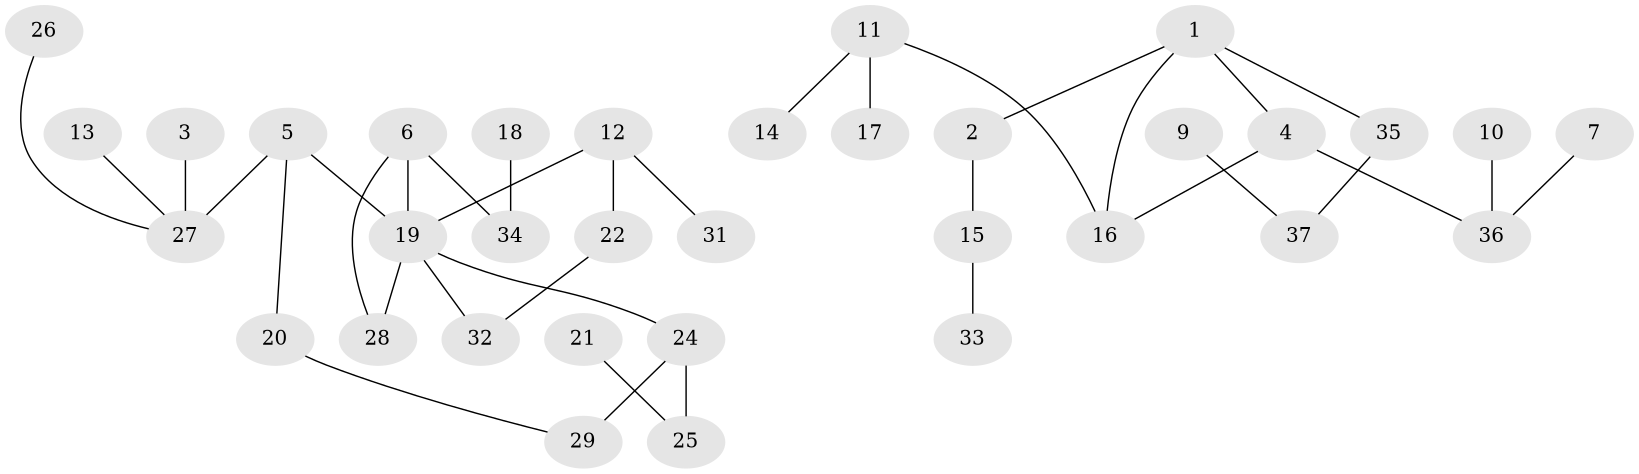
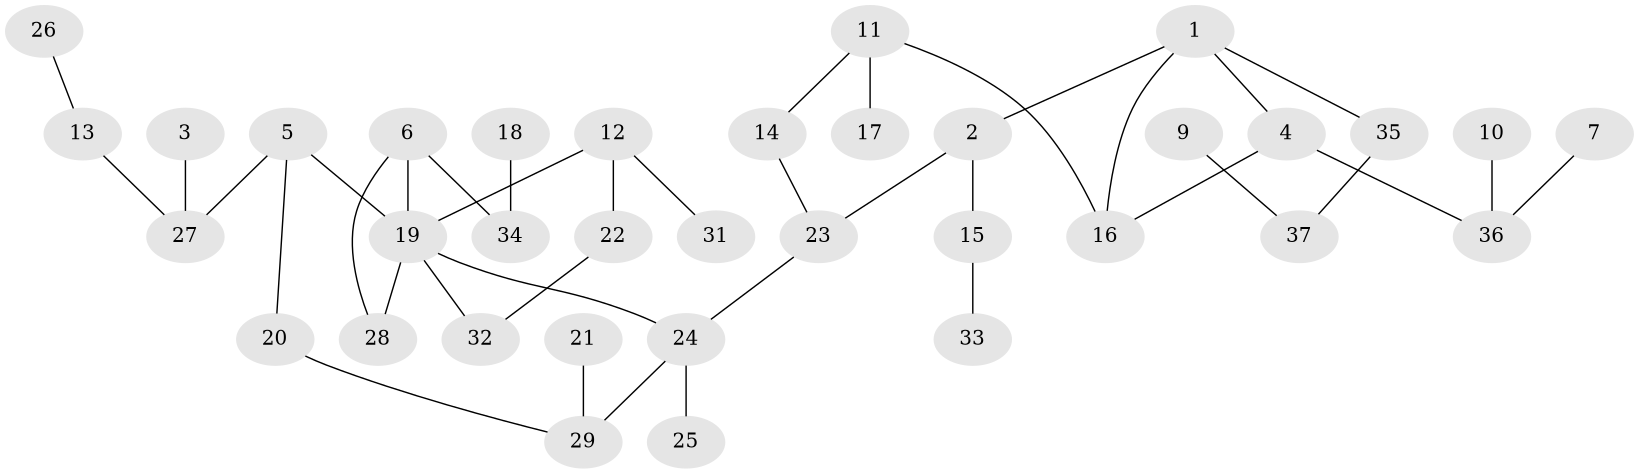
  graph {
    fontname="DejaVu Serif"
    node [color=gray90 fontname="DejaVu Serif" style=filled]
    edge [fontname="DejaVu Serif" weight=1.0]
    1
    2
    4
    16
    35
    15
+   23
    36
    37
    5
    27
    19
    20
    33
    24
    3
    28
    32
    29
    6
    34
    7
    22
    9
    10
    11
    14
    17
    12
    31
    13
    18
    25
    21
    26
    1 -- 2
    1 -- 4
    1 -- 16
    1 -- 35
    2 -- 15
+   2 -- 23
    4 -- 16
    4 -- 36
    35 -- 37
    15 -- 33
+   23 -- 24
    5 -- 27 [weight=2.0]
    5 -- 19
    5 -- 20
    19 -- 24
    19 -- 28
    19 -- 32
    20 -- 29
    24 -- 29
    24 -- 25
    3 -- 27
    6 -- 19
    6 -- 28
    6 -- 34
    7 -- 36
    22 -- 32
    9 -- 37
    10 -- 36
    11 -- 16
    11 -- 14
    11 -- 17
+   14 -- 23
    12 -- 19
    12 -- 22
    12 -- 31
    13 -- 27
    18 -- 34
-   21 -- 25
-   26 -- 27
+   21 -- 29
+   26 -- 13
  }
